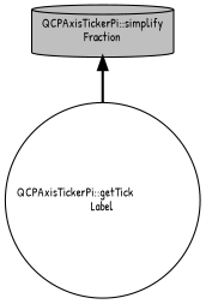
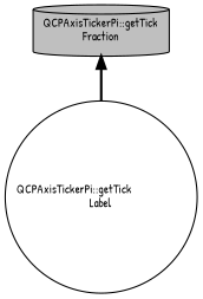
  digraph {
    rankdir=TB
    fontname="Patrick Hand"
    node [color=black fontname="Patrick Hand" fontsize=10 style=filled]
-   n1 [fillcolor=grey75 fontcolor=black height=0.2 label="QCPAxisTickerPi::simplify\lFraction" shape=cylinder width=0.4]
+   n1 [fillcolor=grey75 fontcolor=black height=0.2 label="QCPAxisTickerPi::getTick\lFraction" shape=cylinder width=0.4]
    n2 [fillcolor=white height=0.2 label="QCPAxisTickerPi::getTick\lLabel" shape=circle width=0.4]
    n1 -> n2 [color=black dir=back fontname="Patrick Hand" fontsize=10 labelfontname=Helvetica labelfontsize=10 style=bold]
  }
